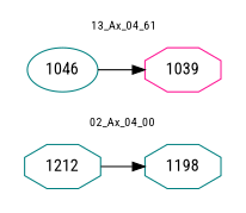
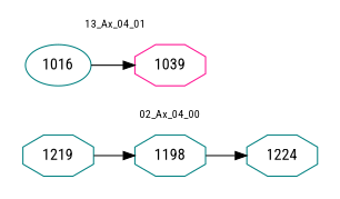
  digraph {
    fontname="Roboto Condensed"
    rankdir=LR
    node [color=teal fontname="Roboto Condensed" shape=octagon]
    edge [color=black fontname="Roboto Condensed"]
-   n1 [label=1212]
+   n1 [label=1219]
    n2 [label=1198]
-   n4 [label=1046 shape=ellipse]
+   n3 [label=1224]
+   n4 [label=1016 shape=ellipse]
    n5 [color=deeppink label=1039]
    subgraph cluster_1 {
      color=white
      fontsize=10
      label="02_Ax_04_00"
      n1
      n2
+     n3
    }
    subgraph cluster_2 {
      color=white
      fontsize=10
-     label="13_Ax_04_61"
+     label="13_Ax_04_01"
      n4
      n5
    }
    n1 -> n2
+   n2 -> n3
    n4 -> n5
  }
